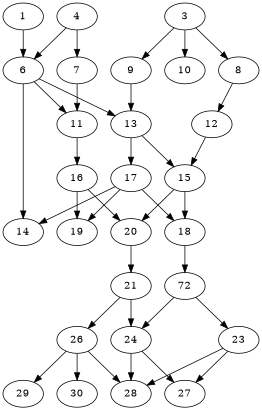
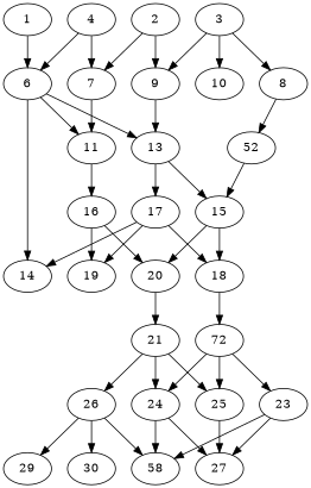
  digraph {
    node [alpha=0.17]
    1 [alpha=0.14 expect_size=42447872]
    6 [alpha=0.02 expect_size=34694144]
    11 [alpha=0.08 expect_size=26698752]
    13 [alpha=0.10 expect_size=35110912]
    14 [alpha=0.19 expect_size=16839680]
    16 [alpha=0.11 expect_size=20893696]
    15 [alpha=0.15 expect_size=35831808]
    17 [alpha=0.16 expect_size=24845312]
+   2 [alpha=0.10 expect_size=40839168]
    7 [alpha=0.07 expect_size=26597376]
    9 [alpha=0.02 expect_size=45133824]
    3 [alpha=0.12 expect_size=34122752]
    8 [expect_size=11484160]
    10 [alpha=0.12 expect_size=9821184]
-   12 [alpha=0.04 expect_size=12603392]
+   12 [alpha=0.04 expect_size=12603392 label=52]
    4 [alpha=0.08 expect_size=49731584]
    20 [alpha=0.12 expect_size=39709696]
    19 [alpha=0.04 expect_size=34706432]
    18 [alpha=0.16 expect_size=42480640]
    21 [alpha=0.16 expect_size=21052416]
    n21 [alpha=0.15 expect_size=40544256 label=72]
    24 [expect_size=26144768]
+   25 [alpha=0.13 expect_size=22678528]
    23 [alpha=0.07 expect_size=50587648]
    26 [alpha=0.02 expect_size=10990592]
    27 [alpha=0.20 expect_size=36410368]
-   28 [alpha=0.20 expect_size=27059200]
+   28 [alpha=0.20 expect_size=27059200 label=58]
    29 [expect_size=16594944]
    30 [expect_size=25119744]
    1 -> 6
    6 -> 11
    6 -> 13
    6 -> 14
    11 -> 16
    13 -> 15
    13 -> 17
    16 -> 20
    16 -> 19
    15 -> 20
    15 -> 18
    17 -> 14
    17 -> 19
    17 -> 18
+   2 -> 7
+   2 -> 9
    7 -> 11
    9 -> 13
    3 -> 9
    3 -> 8
    3 -> 10
    8 -> 12
    12 -> 15
    4 -> 6
    4 -> 7
    20 -> 21
    18 -> n21
    21 -> 24
+   21 -> 25
    21 -> 26
    n21 -> 24
+   n21 -> 25
    n21 -> 23
    24 -> 27
    24 -> 28
+   25 -> 27
    23 -> 27
    23 -> 28
    26 -> 28
    26 -> 29
    26 -> 30
  }
